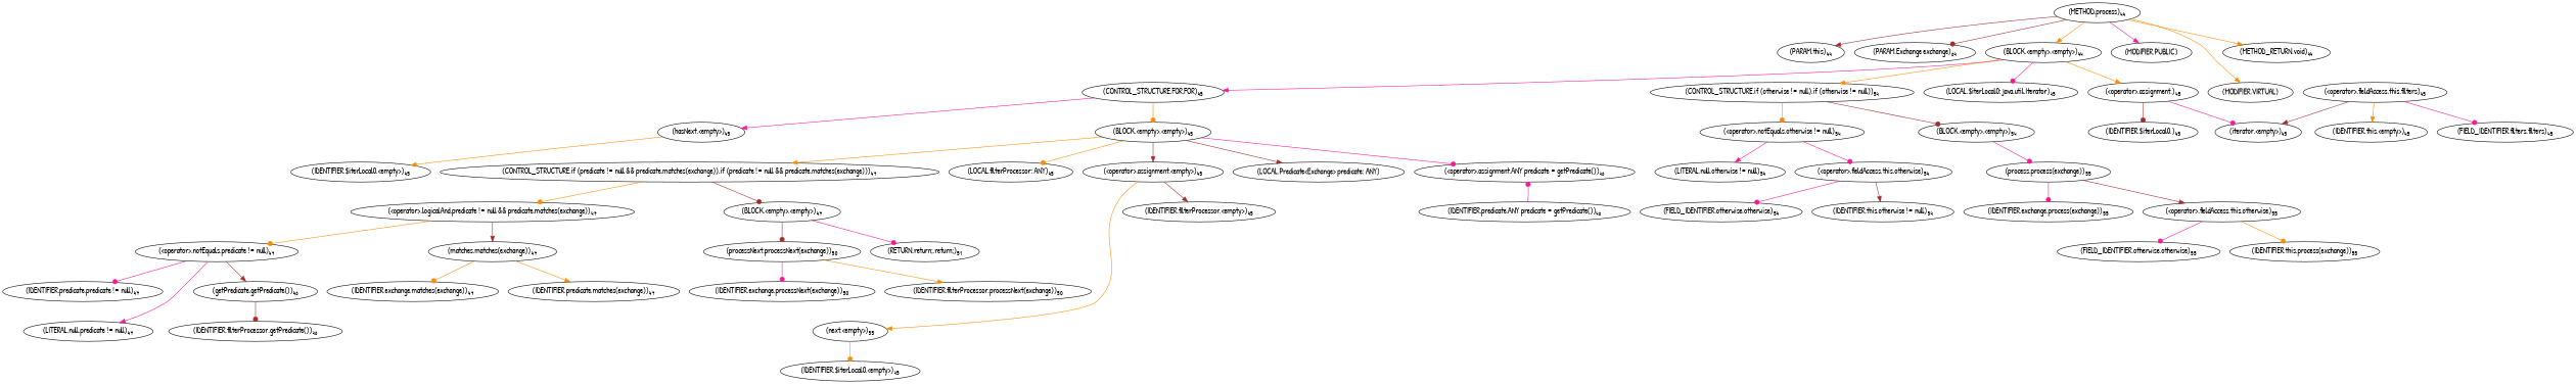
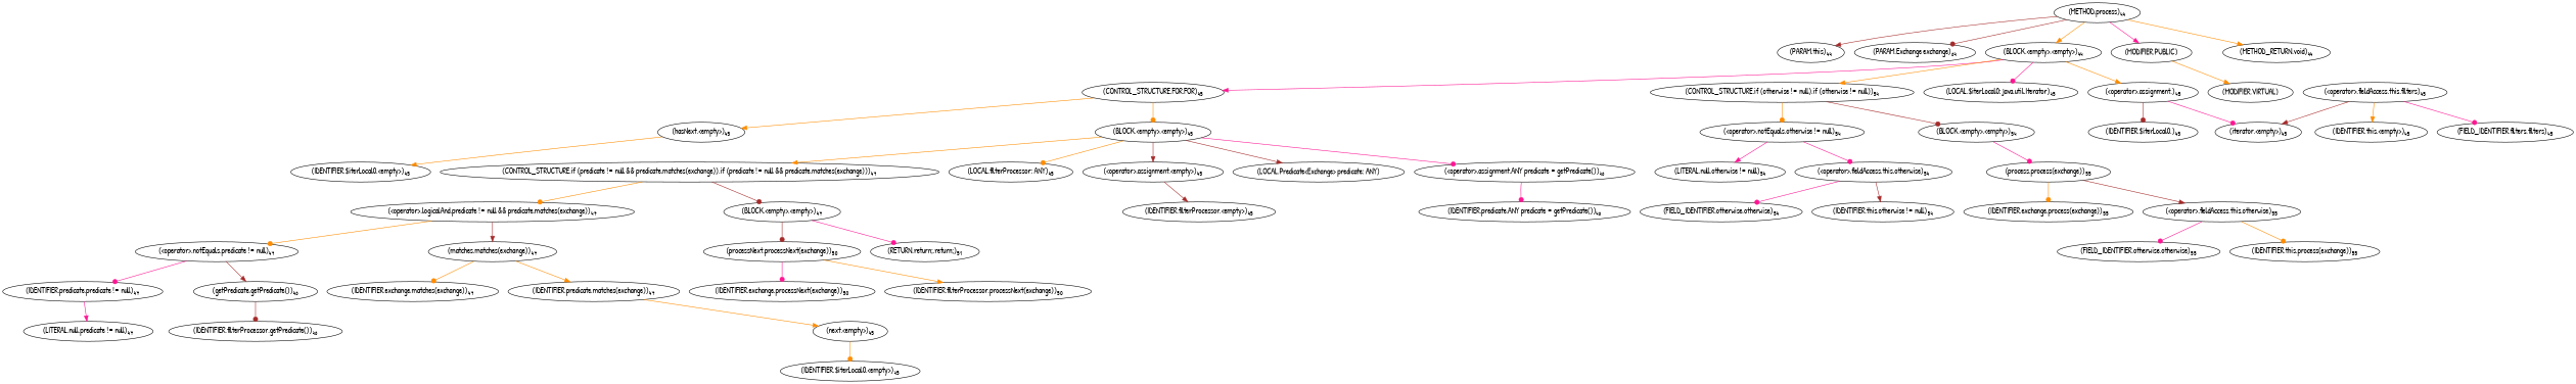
  digraph {
    fontname="Patrick Hand"
    node [fontname="Patrick Hand"]
    edge [arrowhead=dot color=darkorange fontname="Patrick Hand"]
    n1 [label=<(METHOD,process)<SUB>44</SUB>>]
    n2 [label=<(PARAM,this)<SUB>44</SUB>>]
    n3 [label=<(PARAM,Exchange exchange)<SUB>64</SUB>>]
    n4 [label=<(BLOCK,&lt;empty&gt;,&lt;empty&gt;)<SUB>44</SUB>>]
    n5 [label=<(MODIFIER,PUBLIC)>]
    n6 [label=<(MODIFIER,VIRTUAL)>]
    n7 [label=<(METHOD_RETURN,void)<SUB>44</SUB>>]
    n8 [label=<(LOCAL,$iterLocal0: java.util.Iterator)<SUB>45</SUB>>]
    n9 [label=<(&lt;operator&gt;.assignment,)<SUB>45</SUB>>]
    n10 [label=<(CONTROL_STRUCTURE,FOR,FOR)<SUB>45</SUB>>]
    n11 [label=<(CONTROL_STRUCTURE,if (otherwise != null),if (otherwise != null))<SUB>54</SUB>>]
    n12 [label=<(IDENTIFIER,$iterLocal0,)<SUB>45</SUB>>]
    n13 [label=<(iterator,&lt;empty&gt;)<SUB>45</SUB>>]
    n14 [label=<(hasNext,&lt;empty&gt;)<SUB>45</SUB>>]
    n15 [label=<(BLOCK,&lt;empty&gt;,&lt;empty&gt;)<SUB>45</SUB>>]
    n16 [label=<(&lt;operator&gt;.notEquals,otherwise != null)<SUB>54</SUB>>]
    n17 [label=<(BLOCK,&lt;empty&gt;,&lt;empty&gt;)<SUB>54</SUB>>]
    n18 [label=<(&lt;operator&gt;.fieldAccess,this.filters)<SUB>45</SUB>>]
    n19 [label=<(IDENTIFIER,this,&lt;empty&gt;)<SUB>45</SUB>>]
    n20 [label=<(FIELD_IDENTIFIER,filters,filters)<SUB>45</SUB>>]
    n21 [label=<(IDENTIFIER,$iterLocal0,&lt;empty&gt;)<SUB>45</SUB>>]
    n22 [label=<(LOCAL,filterProcessor: ANY)<SUB>45</SUB>>]
    n23 [label=<(&lt;operator&gt;.assignment,&lt;empty&gt;)<SUB>45</SUB>>]
    n24 [label=<(LOCAL,Predicate&lt;Exchange&gt; predicate: ANY)>]
    n25 [label=<(&lt;operator&gt;.assignment,ANY predicate = getPredicate())<SUB>46</SUB>>]
    n26 [label=<(CONTROL_STRUCTURE,if (predicate != null &amp;&amp; predicate.matches(exchange)),if (predicate != null &amp;&amp; predicate.matches(exchange)))<SUB>47</SUB>>]
    n27 [label=<(IDENTIFIER,filterProcessor,&lt;empty&gt;)<SUB>45</SUB>>]
-   n28 [label=<(next,&lt;empty&gt;)<SUB>55</SUB>>]
+   n28 [label=<(next,&lt;empty&gt;)<SUB>45</SUB>>]
    n29 [label=<(IDENTIFIER,predicate,ANY predicate = getPredicate())<SUB>46</SUB>>]
    n30 [label=<(&lt;operator&gt;.logicalAnd,predicate != null &amp;&amp; predicate.matches(exchange))<SUB>47</SUB>>]
    n31 [label=<(BLOCK,&lt;empty&gt;,&lt;empty&gt;)<SUB>47</SUB>>]
    n32 [label=<(IDENTIFIER,$iterLocal0,&lt;empty&gt;)<SUB>45</SUB>>]
    n33 [label=<(getPredicate,getPredicate())<SUB>46</SUB>>]
    n34 [label=<(IDENTIFIER,filterProcessor,getPredicate())<SUB>46</SUB>>]
    n35 [label=<(&lt;operator&gt;.notEquals,predicate != null)<SUB>47</SUB>>]
    n36 [label=<(matches,matches(exchange))<SUB>47</SUB>>]
    n37 [label=<(processNext,processNext(exchange))<SUB>50</SUB>>]
    n38 [label=<(RETURN,return;,return;)<SUB>51</SUB>>]
    n39 [label=<(IDENTIFIER,predicate,predicate != null)<SUB>47</SUB>>]
    n40 [label=<(LITERAL,null,predicate != null)<SUB>47</SUB>>]
    n41 [label=<(IDENTIFIER,predicate,matches(exchange))<SUB>47</SUB>>]
    n42 [label=<(IDENTIFIER,exchange,matches(exchange))<SUB>47</SUB>>]
    n43 [label=<(IDENTIFIER,filterProcessor,processNext(exchange))<SUB>50</SUB>>]
    n44 [label=<(IDENTIFIER,exchange,processNext(exchange))<SUB>50</SUB>>]
    n45 [label=<(&lt;operator&gt;.fieldAccess,this.otherwise)<SUB>54</SUB>>]
    n46 [label=<(LITERAL,null,otherwise != null)<SUB>54</SUB>>]
    n47 [label=<(process,process(exchange))<SUB>55</SUB>>]
    n48 [label=<(IDENTIFIER,this,otherwise != null)<SUB>54</SUB>>]
    n49 [label=<(FIELD_IDENTIFIER,otherwise,otherwise)<SUB>54</SUB>>]
    n50 [label=<(&lt;operator&gt;.fieldAccess,this.otherwise)<SUB>55</SUB>>]
    n51 [label=<(IDENTIFIER,exchange,process(exchange))<SUB>55</SUB>>]
    n52 [label=<(IDENTIFIER,this,process(exchange))<SUB>55</SUB>>]
    n53 [label=<(FIELD_IDENTIFIER,otherwise,otherwise)<SUB>55</SUB>>]
    n1 -> n2 [arrowhead=normal color=brown]
    n1 -> n3 [color=brown]
    n1 -> n4 [arrowhead=normal]
    n1 -> n5 [arrowhead=normal color=deeppink]
-   n1 -> n6 [arrowhead=normal]
+   n5 -> n6 [arrowhead=normal]
    n1 -> n7 [arrowhead=normal]
    n4 -> n8 [color=deeppink]
    n4 -> n9 [arrowhead=normal]
    n4 -> n10 [arrowhead=normal color=deeppink]
    n4 -> n11 [arrowhead=normal]
    n9 -> n12 [color=brown]
    n9 -> n13 [color=deeppink]
-   n10 -> n14 [arrowhead=normal color=deeppink]
+   n10 -> n14 [arrowhead=normal]
    n10 -> n15
    n11 -> n16
    n11 -> n17 [color=brown]
    n14 -> n21 [arrowhead=normal]
    n15 -> n22
    n15 -> n23 [arrowhead=normal color=brown]
    n15 -> n24 [arrowhead=normal color=brown]
    n15 -> n25 [color=deeppink]
    n15 -> n26 [arrowhead=normal]
    n16 -> n45 [color=deeppink]
    n16 -> n46 [arrowhead=normal color=deeppink]
    n17 -> n47 [color=deeppink]
    n18 -> n13 [arrowhead=normal color=brown]
    n18 -> n19 [arrowhead=normal]
    n18 -> n20 [color=deeppink]
    n23 -> n27 [arrowhead=normal color=brown]
-   n23 -> n28 [arrowhead=normal]
-   n29 -> n25 [color=deeppink]
+   n41 -> n28 [arrowhead=normal]
+   n25 -> n29 [color=deeppink]
    n26 -> n30
    n26 -> n31 [color=brown]
    n28 -> n32
    n30 -> n35
    n30 -> n36 [arrowhead=normal color=brown]
    n31 -> n37 [color=brown]
    n31 -> n38 [color=deeppink]
    n33 -> n34 [color=brown]
    n35 -> n33 [arrowhead=normal color=brown]
    n35 -> n39 [color=deeppink]
-   n35 -> n40 [arrowhead=normal color=deeppink]
+   n39 -> n40 [arrowhead=normal color=deeppink]
    n36 -> n41 [arrowhead=normal]
    n36 -> n42
    n37 -> n43 [arrowhead=normal]
    n37 -> n44 [color=deeppink]
    n45 -> n48 [arrowhead=normal color=brown]
    n45 -> n49 [color=deeppink]
    n47 -> n50 [arrowhead=normal color=brown]
-   n47 -> n51 [color=deeppink]
+   n47 -> n51
    n50 -> n52
    n50 -> n53 [color=deeppink]
  }
